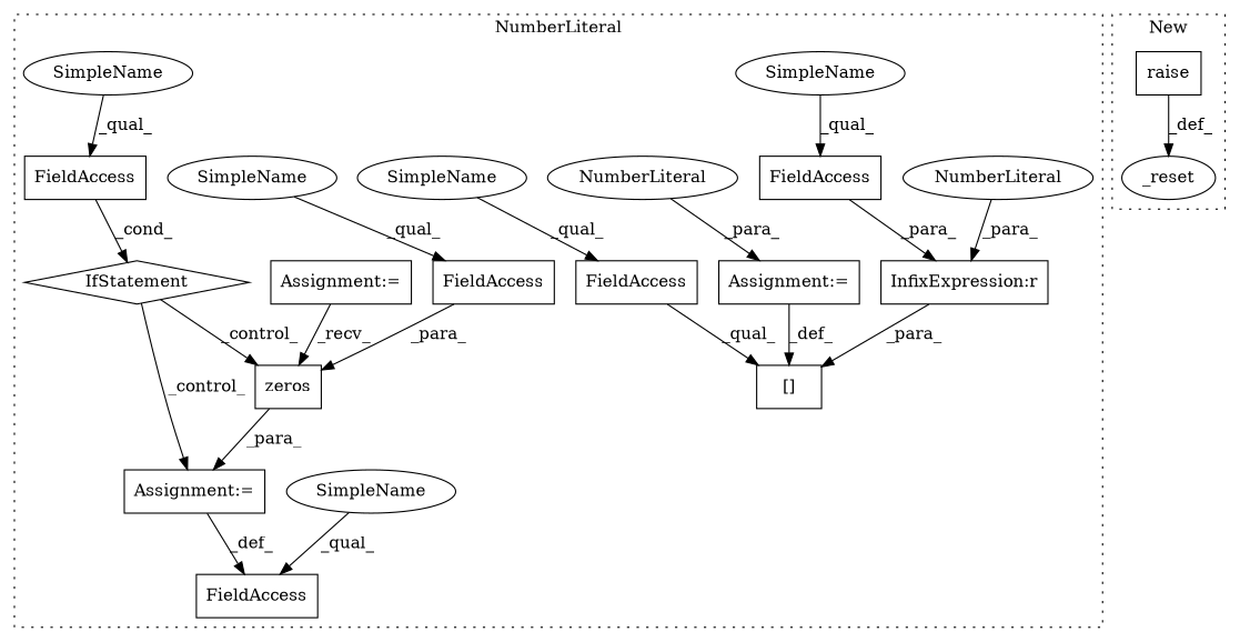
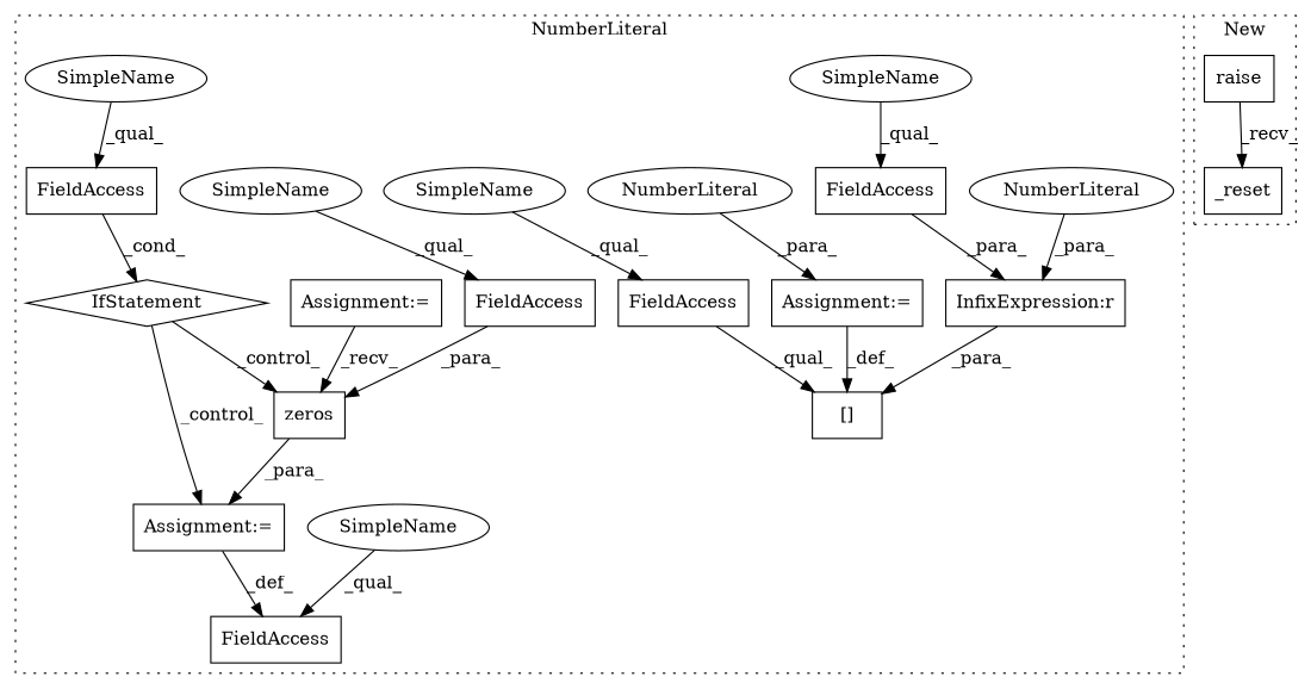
  digraph {
    node [a=22 l=4 s=1887 shape=box]
    n1 [a=2 l="7,1" label="[]" s="1887,1907"]
    n2 [l=6 label=FieldAccess]
    n3 [a=7 l=1 label="Assignment:=" s=1908]
    n4 [a=27 label="InfixExpression:r" s=1901]
    n5 [a=34 l=1 label=NumberLiteral s=1905 shape=ellipse]
    n6 [a=34 l=1 label=NumberLiteral s=1909 shape=ellipse]
    n7 [l=11 label=FieldAccess s=1920]
    n8 [l=6 label=FieldAccess s=1895]
    n9 [l=10 label=FieldAccess s=1960]
    n10 [l=6 label=FieldAccess s=1941]
    n11 [a=25 l="4,2" label=IfStatement s="1916,1931" shape=diamond]
    n12 [a=7 l=1 label="Assignment:=" s=1947]
    n13 [a=32 l="6,1" label=zeros s="1954,1970"]
    n14 [a=7 l=5 label="Assignment:=" s=1876]
    n15 [a=42 label=SimpleName shape=ellipse]
    n16 [a=42 label=SimpleName s=1920 shape=ellipse]
    n17 [a=42 label=SimpleName s=1895 shape=ellipse]
    n18 [a=42 label=SimpleName s=1941 shape=ellipse]
    n19 [a=42 label=SimpleName s=1960 shape=ellipse]
-   n20 [a=32 l=8 label=_reset s=1603 shape=ellipse]
+   n20 [a=32 l=8 label=_reset s=1603]
    n21 [a=32 l=7 label=raise s=1595]
    subgraph cluster_1 {
      label=NumberLiteral
      style=dotted
      n1
      n2
      n3
      n4
      n5
      n6
      n7
      n8
      n9
      n10
      n11
      n12
      n13
      n14
      n15
      n16
      n17
      n18
      n19
    }
    subgraph cluster_2 {
      label=New
      style=dotted
      n20
      n21
    }
    n2 -> n1 [label=_qual_]
    n3 -> n1 [label=_def_]
    n4 -> n1 [label=_para_]
    n5 -> n4 [label=_para_]
    n6 -> n3 [label=_para_]
    n7 -> n11 [label=_cond_]
    n8 -> n4 [label=_para_]
    n9 -> n13 [label=_para_]
    n11 -> n12 [label=_control_]
    n11 -> n13 [label=_control_]
    n12 -> n10 [label=_def_]
    n13 -> n12 [label=_para_]
    n14 -> n13 [label=_recv_]
    n15 -> n2 [label=_qual_]
    n16 -> n7 [label=_qual_]
    n17 -> n8 [label=_qual_]
    n18 -> n10 [label=_qual_]
    n19 -> n9 [label=_qual_]
-   n21 -> n20 [label=_def_]
+   n21 -> n20 [label=_recv_]
  }
